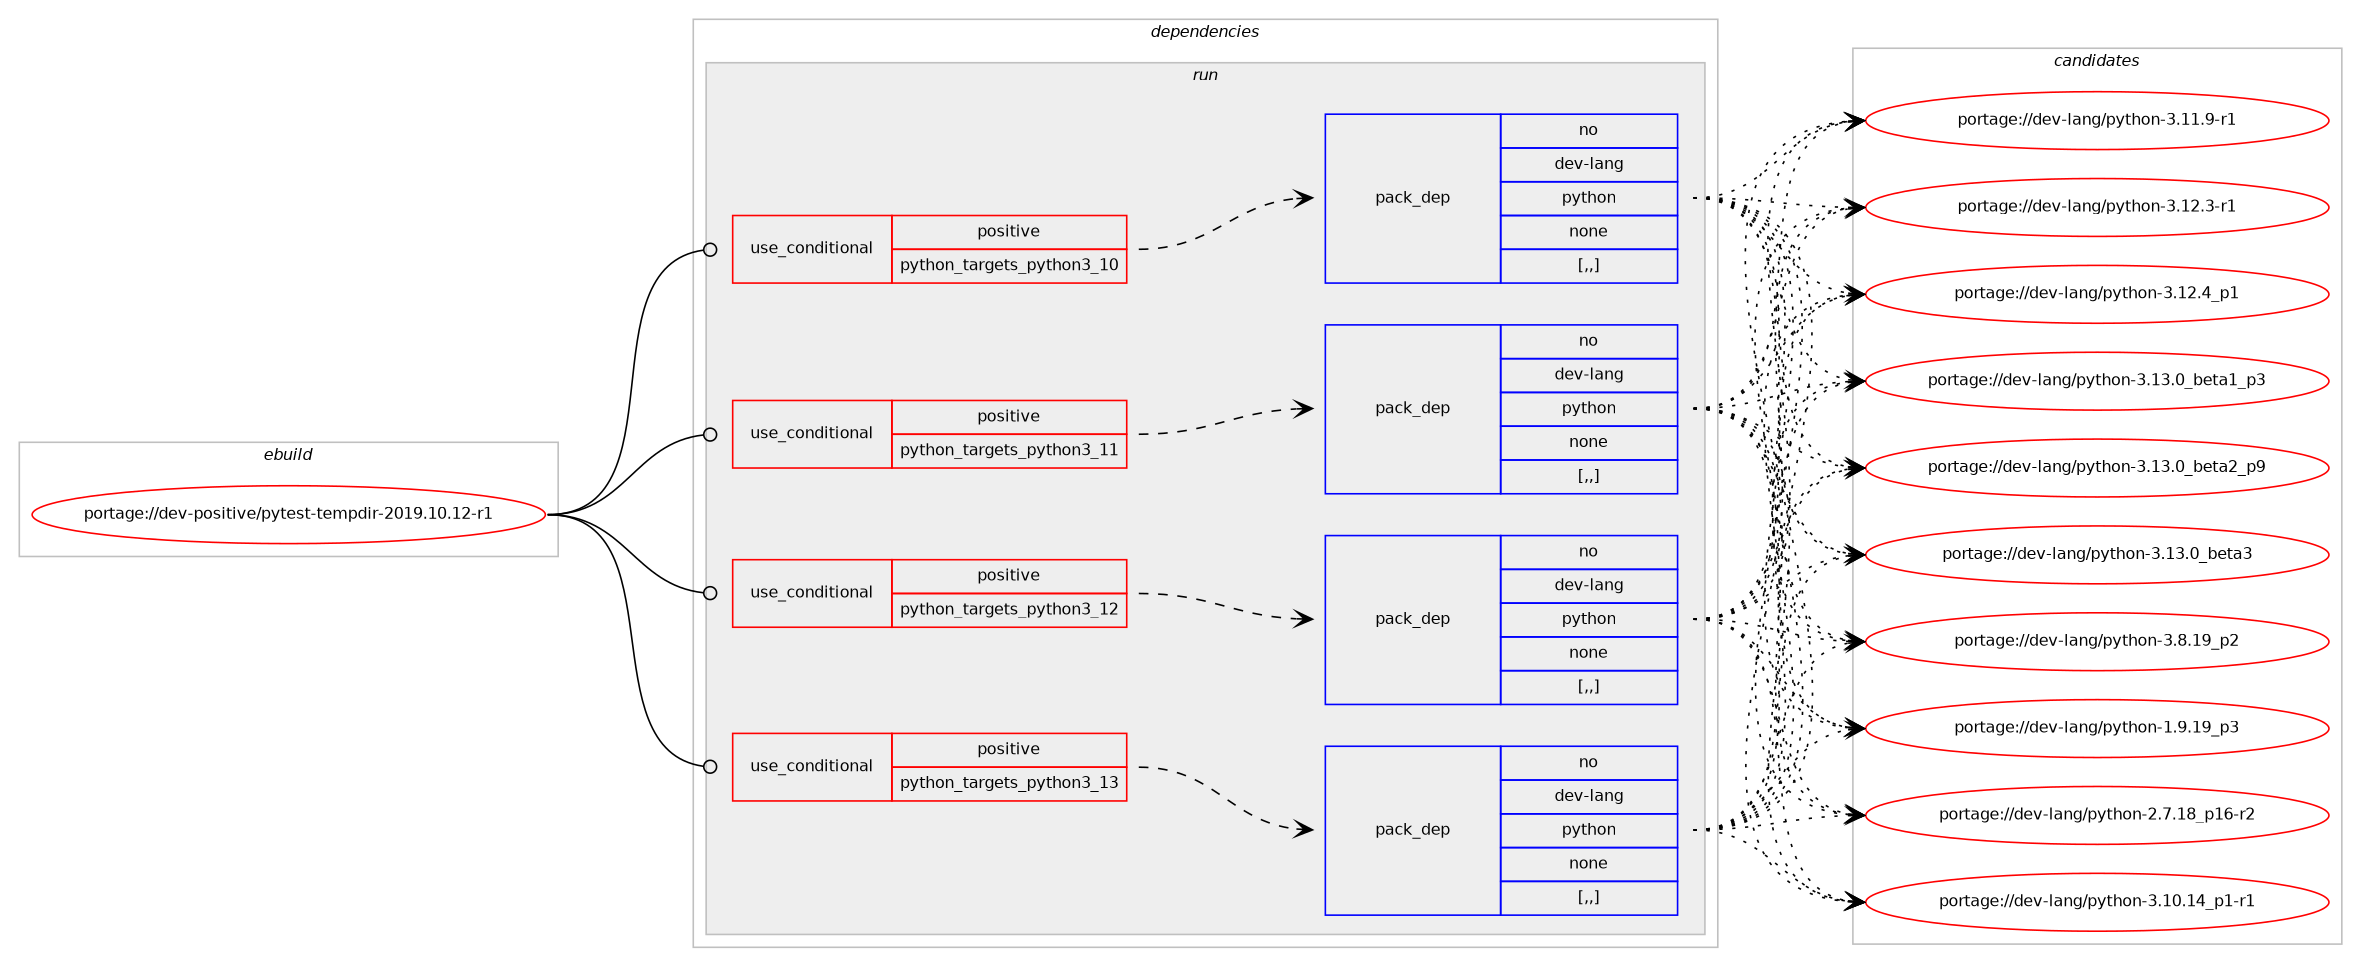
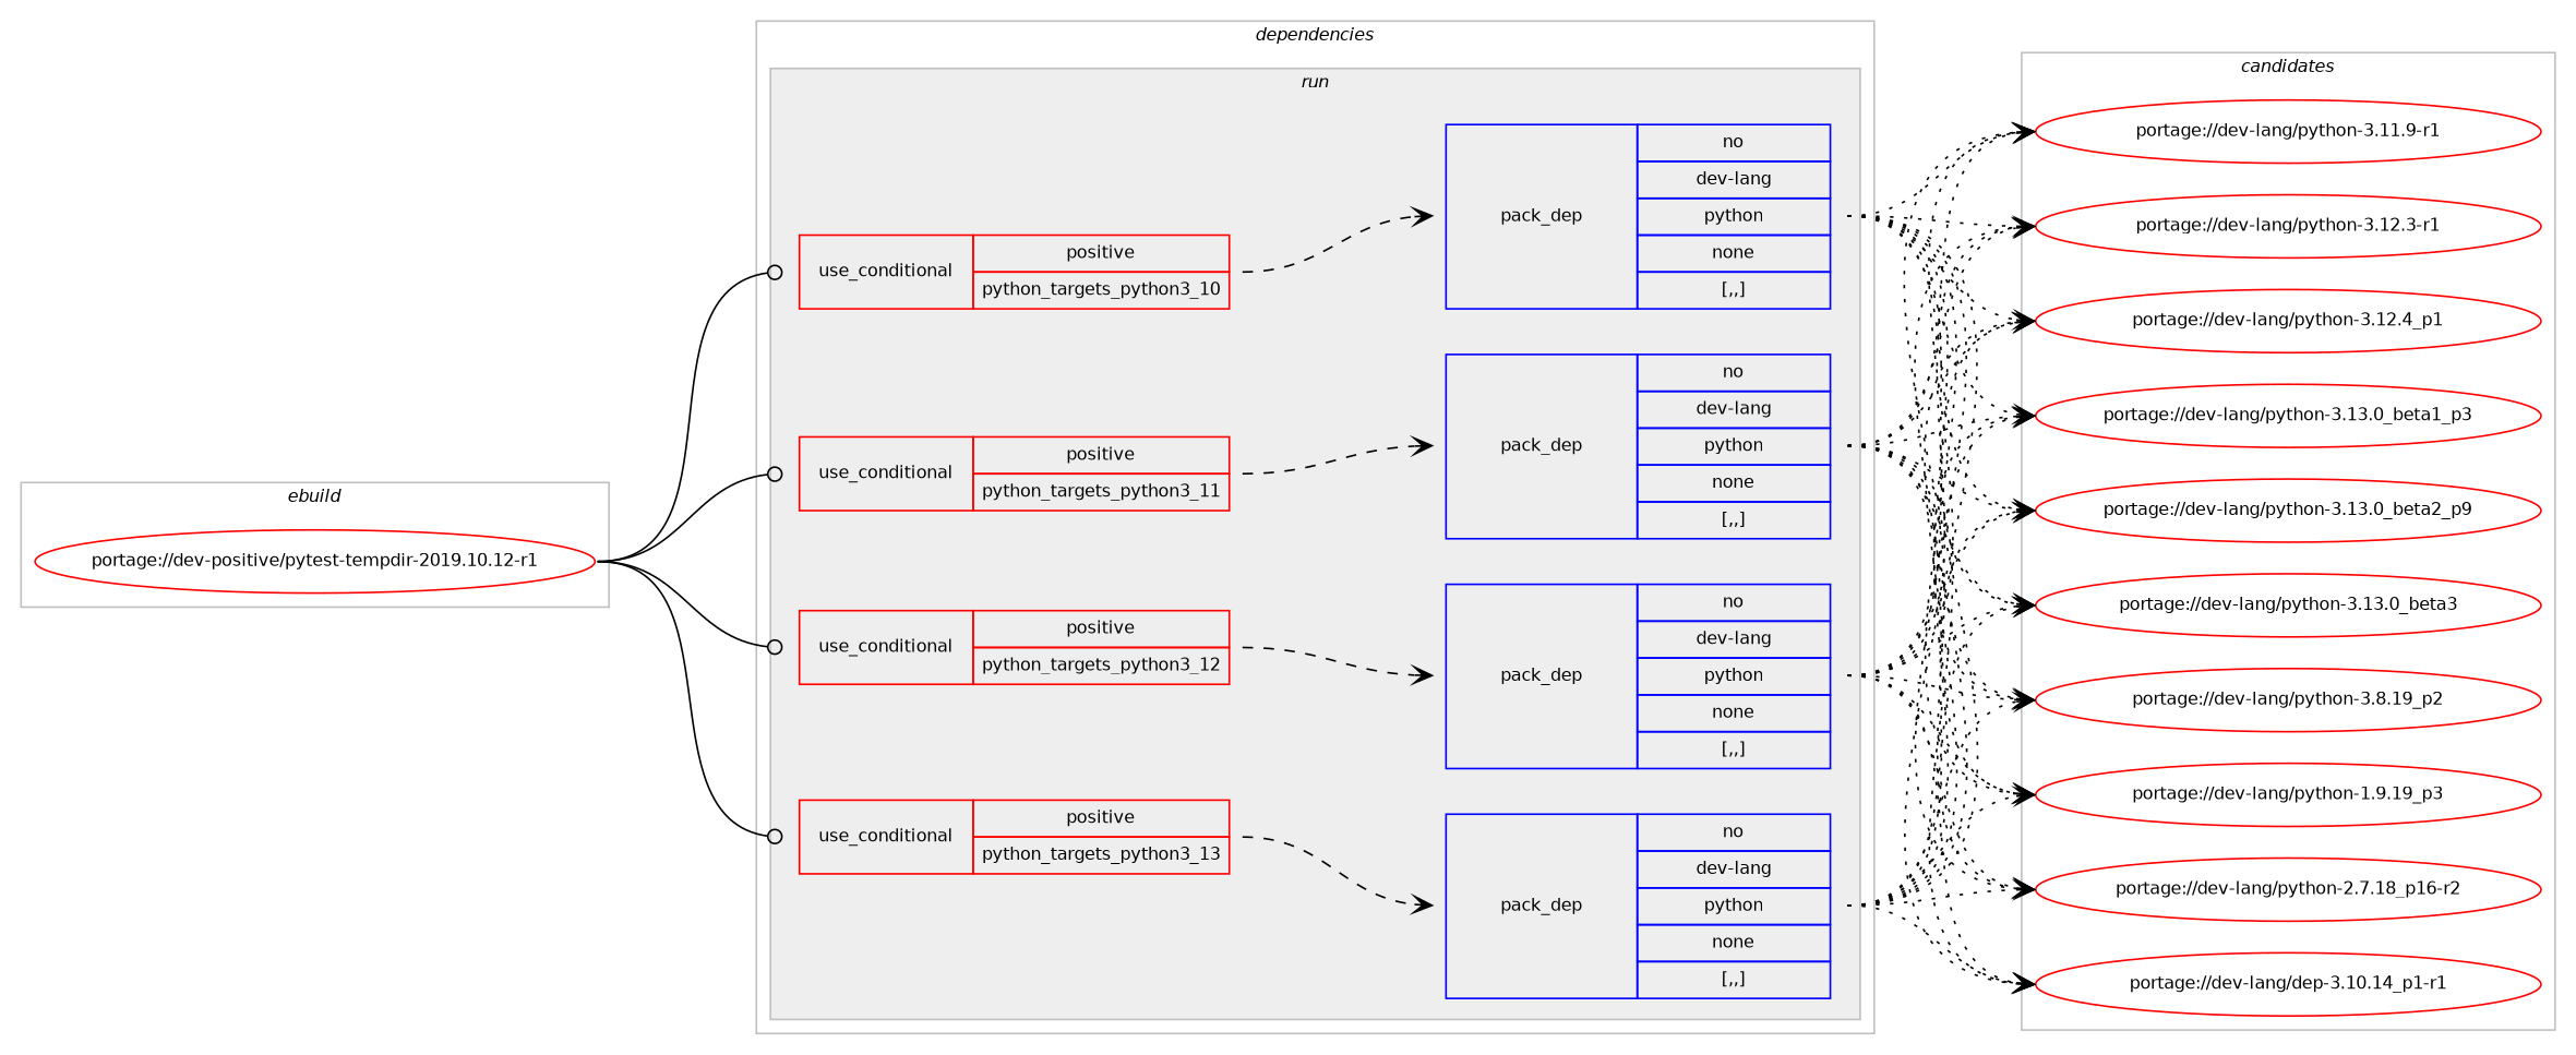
  digraph {
    compound=true
    concentrate=true
    fontname=Helvetica
    fontsize=10
    newrank=true
    rankdir=LR
    ranksep=1.5
    node [color=red fontname=Helvetica fontsize=10]
    edge [arrowhead=vee headport=w style=dotted tailport=e weight=100]
    n1 [label="portage://dev-positive/pytest-tempdir-2019.10.12-r1" width=4]
    n2 [color=blue label=<<TABLE BORDER="0" CELLBORDER="1" CELLSPACING="0" CELLPADDING="4" WIDTH="220"><TR><TD ROWSPAN="6" CELLPADDING="30">pack_dep</TD></TR><TR><TD WIDTH="110">no</TD></TR><TR><TD>dev-lang</TD></TR><TR><TD>python</TD></TR><TR><TD>none</TD></TR><TR><TD>[,,]</TD></TR></TABLE>> shape=none]
    n3 [label=<<TABLE BORDER="0" CELLBORDER="1" CELLSPACING="0" CELLPADDING="4"><TR><TD ROWSPAN="3" CELLPADDING="10">use_conditional</TD></TR><TR><TD>positive</TD></TR><TR><TD>python_targets_python3_10</TD></TR></TABLE>> shape=none]
    n4 [color=blue label=<<TABLE BORDER="0" CELLBORDER="1" CELLSPACING="0" CELLPADDING="4" WIDTH="220"><TR><TD ROWSPAN="6" CELLPADDING="30">pack_dep</TD></TR><TR><TD WIDTH="110">no</TD></TR><TR><TD>dev-lang</TD></TR><TR><TD>python</TD></TR><TR><TD>none</TD></TR><TR><TD>[,,]</TD></TR></TABLE>> shape=none]
    n5 [label=<<TABLE BORDER="0" CELLBORDER="1" CELLSPACING="0" CELLPADDING="4"><TR><TD ROWSPAN="3" CELLPADDING="10">use_conditional</TD></TR><TR><TD>positive</TD></TR><TR><TD>python_targets_python3_11</TD></TR></TABLE>> shape=none]
    n6 [color=blue label=<<TABLE BORDER="0" CELLBORDER="1" CELLSPACING="0" CELLPADDING="4" WIDTH="220"><TR><TD ROWSPAN="6" CELLPADDING="30">pack_dep</TD></TR><TR><TD WIDTH="110">no</TD></TR><TR><TD>dev-lang</TD></TR><TR><TD>python</TD></TR><TR><TD>none</TD></TR><TR><TD>[,,]</TD></TR></TABLE>> shape=none]
    n7 [label=<<TABLE BORDER="0" CELLBORDER="1" CELLSPACING="0" CELLPADDING="4"><TR><TD ROWSPAN="3" CELLPADDING="10">use_conditional</TD></TR><TR><TD>positive</TD></TR><TR><TD>python_targets_python3_12</TD></TR></TABLE>> shape=none]
    n8 [color=blue label=<<TABLE BORDER="0" CELLBORDER="1" CELLSPACING="0" CELLPADDING="4" WIDTH="220"><TR><TD ROWSPAN="6" CELLPADDING="30">pack_dep</TD></TR><TR><TD WIDTH="110">no</TD></TR><TR><TD>dev-lang</TD></TR><TR><TD>python</TD></TR><TR><TD>none</TD></TR><TR><TD>[,,]</TD></TR></TABLE>> shape=none]
    n9 [label=<<TABLE BORDER="0" CELLBORDER="1" CELLSPACING="0" CELLPADDING="4"><TR><TD ROWSPAN="3" CELLPADDING="10">use_conditional</TD></TR><TR><TD>positive</TD></TR><TR><TD>python_targets_python3_13</TD></TR></TABLE>> shape=none]
    n10 [label="portage://dev-lang/python-2.7.18_p16-r2" width=4]
-   n11 [label="portage://dev-lang/python-3.10.14_p1-r1" width=4]
+   n11 [label="portage://dev-lang/dep-3.10.14_p1-r1" width=4]
    n12 [label="portage://dev-lang/python-3.11.9-r1" width=4]
    n13 [label="portage://dev-lang/python-3.12.3-r1" width=4]
    n14 [label="portage://dev-lang/python-3.12.4_p1" width=4]
    n15 [label="portage://dev-lang/python-3.13.0_beta1_p3" width=4]
    n16 [label="portage://dev-lang/python-3.13.0_beta2_p9" width=4]
    n17 [label="portage://dev-lang/python-3.13.0_beta3" width=4]
    n18 [label="portage://dev-lang/python-3.8.19_p2" width=4]
    n19 [label="portage://dev-lang/python-1.9.19_p3" width=4]
    subgraph cluster_1 {
      color=gray
      label=<<i>ebuild</i>>
      rank=same
      n1
    }
    subgraph cluster_2 {
      color=gray
      label=<<i>dependencies</i>>
      subgraph cluster_3 {
        color=gray
        fillcolor="#eeeeee"
        label=<<i>compile</i>>
        style=filled
      }
      subgraph cluster_4 {
        color=gray
        fillcolor="#eeeeee"
        label=<<i>compile and run</i>>
        style=filled
      }
      subgraph cluster_5 {
        color=gray
        fillcolor="#eeeeee"
        label=<<i>run</i>>
        style=filled
        subgraph sub_6 {
          color=gray
          fillcolor="#eeeeee"
          label=<<i>run</i>>
          style=filled
          n3
          subgraph sub_7 {
            color=gray
            fillcolor="#eeeeee"
            label=<<i>run</i>>
            style=filled
            n2
          }
        }
        subgraph sub_8 {
          color=gray
          fillcolor="#eeeeee"
          label=<<i>run</i>>
          style=filled
          n5
          subgraph sub_9 {
            color=gray
            fillcolor="#eeeeee"
            label=<<i>run</i>>
            style=filled
            n4
          }
        }
        subgraph sub_10 {
          color=gray
          fillcolor="#eeeeee"
          label=<<i>run</i>>
          style=filled
          n7
          subgraph sub_11 {
            color=gray
            fillcolor="#eeeeee"
            label=<<i>run</i>>
            style=filled
            n6
          }
        }
        subgraph sub_12 {
          color=gray
          fillcolor="#eeeeee"
          label=<<i>run</i>>
          style=filled
          n9
          subgraph sub_13 {
            color=gray
            fillcolor="#eeeeee"
            label=<<i>run</i>>
            style=filled
            n8
          }
        }
      }
    }
    subgraph cluster_14 {
      color=gray
      label=<<i>candidates</i>>
      rank=same
      subgraph sub_15 {
        color=black
        label=<<i>candidates</i>>
        nodesep=1
        rank=same
        n10
        n11
        n12
        n13
        n14
        n15
        n16
        n17
        n18
        n19
      }
      subgraph sub_16 {
        color=black
        label=<<i>candidates</i>>
        nodesep=1
        rank=same
        n10
        n11
        n12
        n13
        n14
        n15
        n16
        n17
        n18
        n19
      }
      subgraph sub_17 {
        color=black
        label=<<i>candidates</i>>
        nodesep=1
        rank=same
        n10
        n11
        n12
        n13
        n14
        n15
        n16
        n17
        n18
        n19
      }
      subgraph sub_18 {
        color=black
        label=<<i>candidates</i>>
        nodesep=1
        rank=same
        n10
        n11
        n12
        n13
        n14
        n15
        n16
        n17
        n18
        n19
      }
    }
    n1 -> n3 [arrowhead=odot style=solid weight=20]
    n1 -> n5 [arrowhead=odot style=solid weight=20]
    n1 -> n7 [arrowhead=odot style=solid weight=20]
    n1 -> n9 [arrowhead=odot style=solid weight=20]
    n2 -> n10
    n2 -> n11
    n2 -> n12
    n2 -> n13
    n2 -> n14
    n2 -> n15
    n2 -> n16
    n2 -> n17
    n2 -> n18
    n2 -> n19
    n3 -> n2 [style=dashed weight=20]
    n4 -> n10
    n4 -> n11
    n4 -> n12
    n4 -> n13
    n4 -> n14
    n4 -> n15
    n4 -> n16
    n4 -> n17
    n4 -> n18
    n4 -> n19
    n5 -> n4 [style=dashed weight=20]
    n6 -> n10
    n6 -> n11
    n6 -> n12
    n6 -> n13
    n6 -> n14
    n6 -> n15
    n6 -> n16
    n6 -> n17
    n6 -> n18
    n6 -> n19
    n7 -> n6 [style=dashed weight=20]
    n8 -> n10
    n8 -> n11
    n8 -> n12
    n8 -> n13
    n8 -> n14
    n8 -> n15
    n8 -> n16
    n8 -> n17
    n8 -> n18
    n8 -> n19
    n9 -> n8 [style=dashed weight=20]
  }
